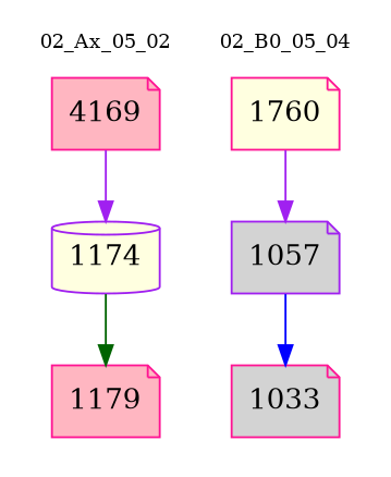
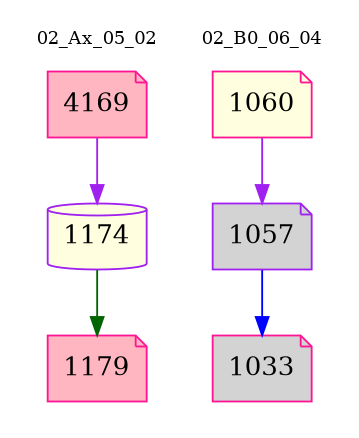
  digraph {
    node [color=deeppink fillcolor=lightpink shape=note style=filled]
    edge [color=purple]
    n1 [label=4169]
    n2 [color=purple fillcolor=lightyellow label=1174 shape=cylinder]
    n3 [label=1179]
-   n4 [fillcolor=lightyellow label=1760]
+   n4 [fillcolor=lightyellow label=1060]
    n5 [color=purple fillcolor=lightgrey label=1057]
    n6 [fillcolor=lightgrey label=1033]
    subgraph cluster_1 {
      color=white
      fontsize=10
      label="02_Ax_05_02"
      n1
      n2
      n3
    }
    subgraph cluster_2 {
      color=white
      fontsize=10
-     label="02_B0_05_04"
+     label="02_B0_06_04"
      n4
      n5
      n6
    }
    n1 -> n2
    n2 -> n3 [color=darkgreen]
    n4 -> n5
    n5 -> n6 [color=blue]
  }
